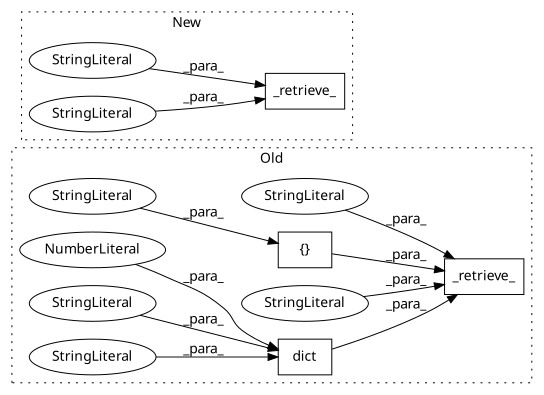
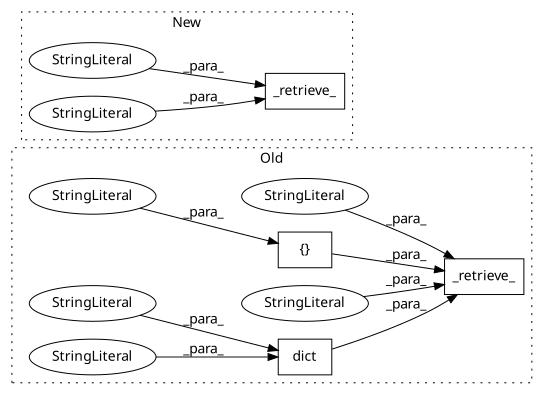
  digraph {
    rankdir=LR
    fontname="Noto Sans"
    node [a=45 l=5 shape=ellipse fontname="Noto Sans"]
    edge [fontname="Noto Sans"]
    n1 [a=4 l="1,1" label="{}" s="15444,15450" shape=box]
    n2 [a=32 l="11,1" label=_retrieve_ s="15357,15451" shape=box]
    n3 [l=10 label=StringLiteral s=15368]
    n4 [label=StringLiteral s=15445]
    n5 [label=StringLiteral s=15390]
    n6 [a=32 l="5,1" label=dict s="15396,15430" shape=box]
-   n7 [a=34 l=4 label=NumberLiteral s=15415]
    n8 [l=6 label=StringLiteral s=15420]
    n9 [l=13 label=StringLiteral s=15401]
    n10 [a=32 l="11,1" label=_retrieve_ s="15622,15663" shape=box]
    n11 [label=StringLiteral s=15658]
    n12 [l=13 label=StringLiteral s=15633]
    subgraph cluster_1 {
      label=Old
      style=dotted
      n1
      n2
      n3
      n4
      n5
      n6
-     n7
      n8
      n9
    }
    subgraph cluster_2 {
      label=New
      style=dotted
      n10
      n11
      n12
    }
    n1 -> n2 [label=_para_]
    n3 -> n2 [label=_para_]
    n4 -> n1 [label=_para_]
    n5 -> n2 [label=_para_]
    n6 -> n2 [label=_para_]
-   n7 -> n6 [label=_para_]
    n8 -> n6 [label=_para_]
    n9 -> n6 [label=_para_]
    n11 -> n10 [label=_para_]
    n12 -> n10 [label=_para_]
  }
